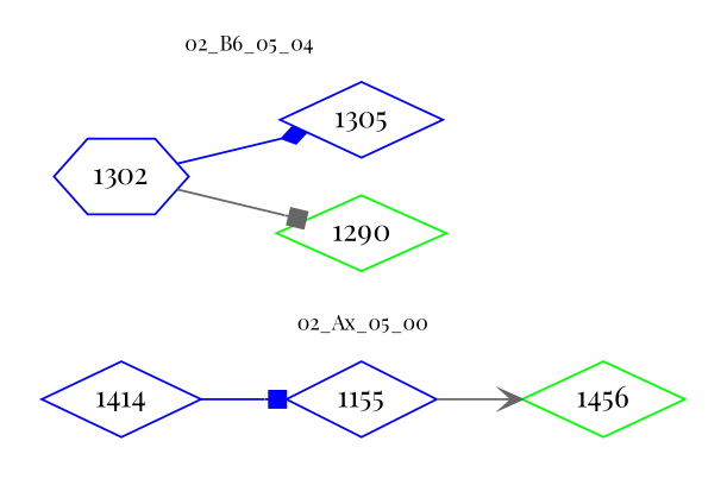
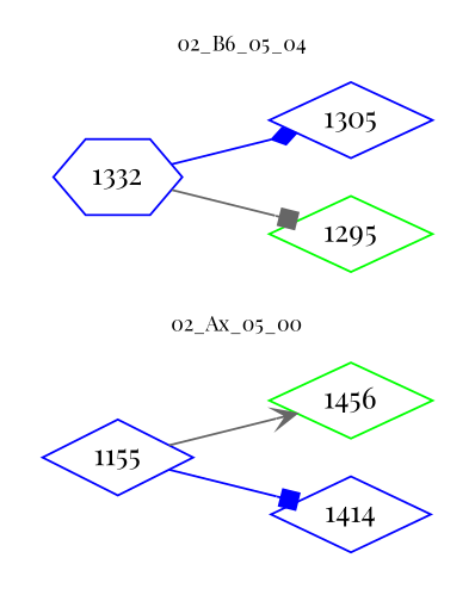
  digraph {
    fontname="Playfair Display"
    rankdir=LR
    node [color=blue fontname="Playfair Display" shape=diamond]
    edge [arrowhead=box color=blue fontname="Playfair Display"]
    n1 [label=1155]
    n2 [label=1414]
    n3 [color=green label=1456]
-   n4 [label=1302 shape=hexagon]
-   n5 [color=green label=1290]
+   n4 [label=1332 shape=hexagon]
+   n5 [color=green label=1295]
    n6 [label=1305]
    subgraph cluster_1 {
      color=white
      fontsize=10
      label="02_Ax_05_00"
      n1
      n2
      n3
    }
    subgraph cluster_2 {
      color=white
      fontsize=10
      label="02_B6_05_04"
      n4
      n5
      n6
    }
-   n2 -> n1
+   n1 -> n2
    n1 -> n3 [arrowhead=vee color=gray40]
    n4 -> n5 [color=gray40]
    n4 -> n6 [arrowhead=diamond]
  }
